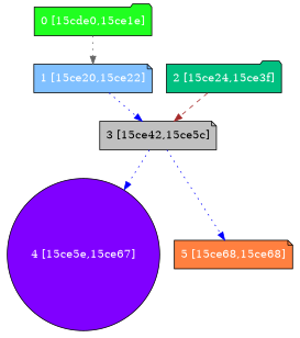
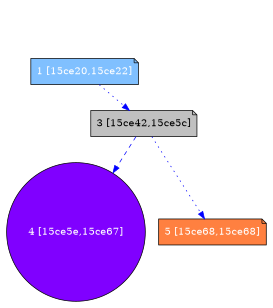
  digraph {
    node [fontcolor="#ffffff" shape=note style=filled]
    edge [color=blue style=dotted]
-   n1 [fillcolor="#20FF20" label="0 [15cde0,15ce1e]" shape=folder]
    n2 [fillcolor="#80C0FF" label="1 [15ce20,15ce22]"]
    n3 [fillcolor="#C0C0C0" fontcolor="#000000" label="3 [15ce42,15ce5c]"]
-   n4 [fillcolor="#00C080" label="2 [15ce24,15ce3f]" shape=folder]
    n5 [fillcolor="#8000FF" label="4 [15ce5e,15ce67]" shape=circle]
    n6 [fillcolor="#FF8040" label="5 [15ce68,15ce68]"]
-   n1 -> n2 [color=gray40]
    n2 -> n3
-   n3 -> n5
+   n3 -> n5 [style=dashed]
    n3 -> n6
-   n4 -> n3 [color=brown style=dashed]
  }
